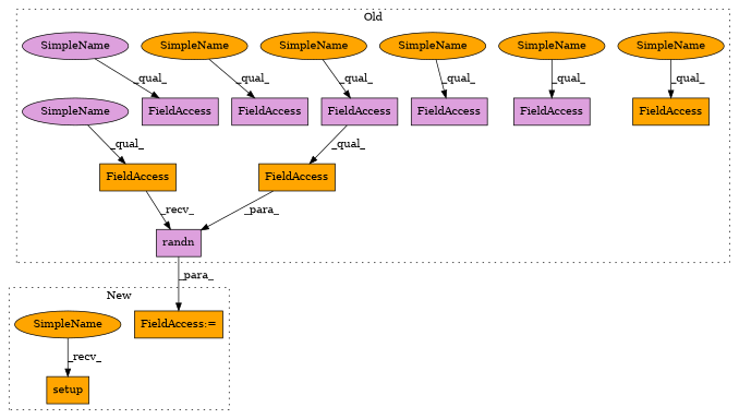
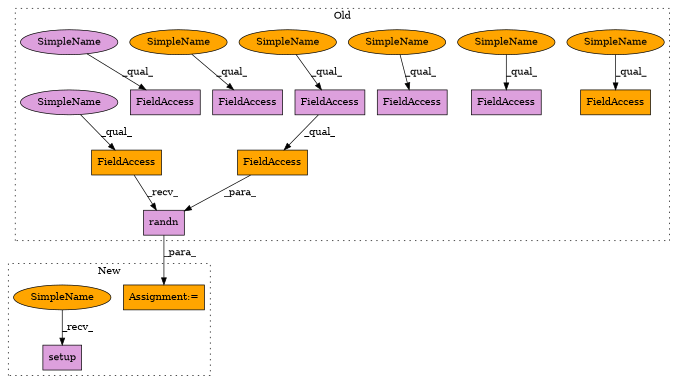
  digraph {
    node [a=22 fillcolor=orange l=4 s=5684 shape=box style=filled]
    n1 [a=32 fillcolor=plum l="6,1" label=randn s="5678,5696"]
    n2 [l=8 label=FieldAccess s=5669]
    n3 [fillcolor=plum l=6 label=FieldAccess]
    n4 [fillcolor=plum l=8 label=FieldAccess s=5811]
    n5 [l=12 label=FieldAccess]
    n6 [fillcolor=plum l=9 label=FieldAccess s=5572]
    n7 [l=6 label=FieldAccess s=5612]
    n8 [fillcolor=plum l=6 label=FieldAccess s=5565]
    n9 [fillcolor=plum l=6 label=FieldAccess s=5558]
    n10 [a=42 label=SimpleName s=5612 shape=ellipse]
    n11 [a=42 label=SimpleName s=5811 shape=ellipse]
    n12 [a=42 label=SimpleName s=5565 shape=ellipse]
    n13 [a=42 label=SimpleName shape=ellipse]
    n14 [a=42 label=SimpleName s=5558 shape=ellipse]
    n15 [a=42 fillcolor=plum label=SimpleName s=5572 shape=ellipse]
    n16 [a=42 fillcolor=plum label=SimpleName s=5669 shape=ellipse]
-   n17 [a=32 l=7 label=setup s=6206]
-   n18 [a=7 l=2 label="FieldAccess:=" s=6199]
+   n17 [a=32 fillcolor=plum l=7 label=setup s=6206]
+   n18 [a=7 l=2 label="Assignment:=" s=6199]
    n19 [a=42 label=SimpleName s=6201 shape=ellipse]
    subgraph cluster_1 {
      label=Old
      style=dotted
      n1
      n2
      n3
      n4
      n5
      n6
      n7
      n8
      n9
      n10
      n11
      n12
      n13
      n14
      n15
      n16
    }
    subgraph cluster_2 {
      label=New
      style=dotted
      n17
      n18
      n19
    }
    n1 -> n18 [label=_para_]
    n2 -> n1 [label=_recv_]
    n3 -> n5 [label=_qual_]
    n5 -> n1 [label=_para_]
    n10 -> n7 [label=_qual_]
    n11 -> n4 [label=_qual_]
    n12 -> n8 [label=_qual_]
    n13 -> n3 [label=_qual_]
    n14 -> n9 [label=_qual_]
    n15 -> n6 [label=_qual_]
    n16 -> n2 [label=_qual_]
    n19 -> n17 [label=_recv_]
  }
